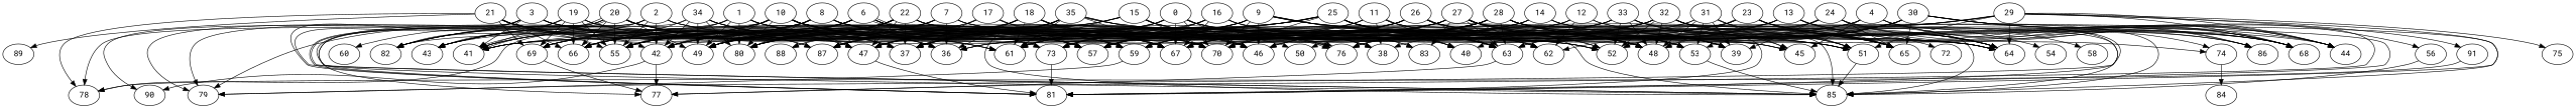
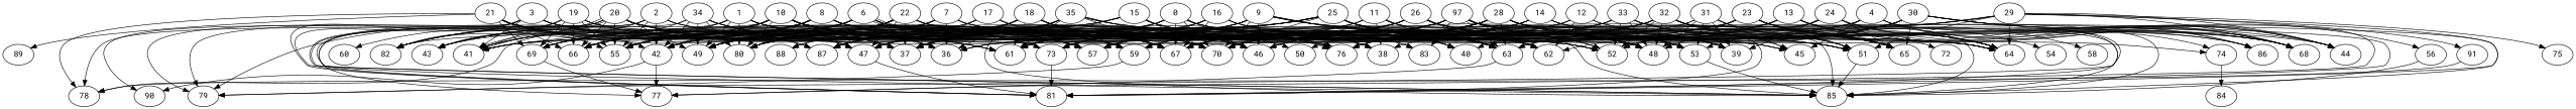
  digraph {
    fontname="Roboto Mono"
    node [alpha=0.13 fontname="Roboto Mono"]
    edge [fontname="Roboto Mono"]
    1 [alpha=0.16]
    37 [alpha=0.15]
    43 [alpha=0.00]
    49 [alpha=0.03]
    55 [alpha=0.18]
    59 [alpha=0.07]
    63 [alpha=0.19]
    67 [alpha=0.04]
    80 [alpha=0.17]
    81 [alpha=0.08]
    79 [alpha=0.09]
    77 [alpha=0.12]
    2 [alpha=0.10]
    41 [alpha=0.07]
    42 [alpha=0.10]
    48 [alpha=0.09]
    65 [alpha=0.14]
    90 [alpha=0.03]
    3 [alpha=0.14]
    40 [alpha=0.05]
    44 [alpha=0.10]
    57 [alpha=0.08]
    70
    78 [alpha=0.02]
    82 [alpha=0.16]
    85 [alpha=0.12]
    4 [alpha=0.15]
    45 [alpha=0.03]
    68 [alpha=0.17]
    74 [alpha=0.10]
    87 [alpha=0.18]
    84 [alpha=0.16]
    n33 [alpha=0.07 label=0]
    39
    46 [alpha=0.17]
    47 [alpha=0.11]
    51 [alpha=0.15]
    73 [alpha=0.05]
    76 [alpha=0.16]
    6 [alpha=0.06]
    52
    64 [alpha=0.10]
    7 [alpha=0.17]
    36 [alpha=0.01]
    53
    66 [alpha=0.19]
    8 [alpha=0.09]
    50
    61 [alpha=0.11]
    69 [alpha=0.11]
    9 [alpha=0.06]
    83
    10 [alpha=0.15]
    60
    11 [alpha=0.07]
    38 [alpha=0.16]
    12 [alpha=0.17]
    58 [alpha=0.14]
    62 [alpha=0.18]
    86 [alpha=0.14]
    13 [alpha=0.18]
    14 [alpha=0.20]
    54
    15 [alpha=0.01]
    16 [alpha=0.09]
    17 [alpha=0.02]
    18 [alpha=0.12]
    19 [alpha=0.07]
    20 [alpha=0.04]
    21 [alpha=0.12]
    89 [alpha=0.15]
    22 [alpha=0.10]
    88 [alpha=0.11]
    23 [alpha=0.04]
    24 [alpha=0.10]
    25
    26 [alpha=0.05]
-   27 [alpha=0.02]
+   27 [alpha=0.02 label=97]
    28 [alpha=0.10]
    72
    29 [alpha=0.05]
    n82 [alpha=0.11 label=91]
    75 [alpha=0.05]
    30 [alpha=0.16]
    56 [alpha=0.19]
    31 [alpha=0.17]
    32 [alpha=0.02]
    33 [alpha=0.19]
    34 [alpha=0.05]
    35 [alpha=0.07]
    1 -> 37
    1 -> 43
    1 -> 49
    1 -> 55
    1 -> 59
    1 -> 63
    1 -> 67
    1 -> 80
    1 -> 81
    59 -> 79
    63 -> 77
    2 -> 55
    2 -> 67
    2 -> 81
    2 -> 79
    2 -> 41
    2 -> 42
    2 -> 48
    2 -> 65
    42 -> 77
    42 -> 90
    3 -> 37
    3 -> 41
    3 -> 90
    3 -> 40
    3 -> 44
    3 -> 57
    3 -> 70
    3 -> 78
    3 -> 82
    3 -> 85
    4 -> 67
    4 -> 77
    4 -> 70
    4 -> 45
    4 -> 68
    4 -> 74
    4 -> 87
    74 -> 84
    n33 -> 43
    n33 -> 63
    n33 -> 67
    n33 -> 41
    n33 -> 70
    n33 -> 39
    n33 -> 46
    n33 -> 47
    n33 -> 51
    n33 -> 73
    n33 -> 76
    47 -> 81
    51 -> 85
    73 -> 81
    6 -> 43
    6 -> 49
    6 -> 55
    6 -> 80
    6 -> 41
    6 -> 57
    6 -> 78
    6 -> 82
    6 -> 45
    6 -> 73
    6 -> 76
    6 -> 76
    6 -> 52
    6 -> 64
    7 -> 43
    7 -> 48
    7 -> 82
    7 -> 87
    7 -> 52
    7 -> 36
    7 -> 53
    7 -> 66
    53 -> 85
    8 -> 43
    8 -> 49
    8 -> 80
    8 -> 41
    8 -> 70
    8 -> 82
    8 -> 39
    8 -> 52
    8 -> 50
    8 -> 61
    8 -> 69
    69 -> 77
    9 -> 37
    9 -> 49
    9 -> 55
    9 -> 63
    9 -> 80
    9 -> 40
    9 -> 70
    9 -> 46
    9 -> 51
    9 -> 73
    9 -> 52
    9 -> 64
    9 -> 83
    10 -> 49
    10 -> 59
    10 -> 67
    10 -> 80
    10 -> 79
    10 -> 77
    10 -> 42
    10 -> 65
    10 -> 70
    10 -> 82
    10 -> 46
    10 -> 47
    10 -> 76
    10 -> 36
    10 -> 61
    10 -> 60
    11 -> 49
    11 -> 59
    11 -> 48
    11 -> 40
    11 -> 45
    11 -> 53
    11 -> 61
    11 -> 38
    12 -> 49
    12 -> 57
    12 -> 46
    12 -> 58
    12 -> 62
    12 -> 86
    13 -> 37
    13 -> 65
    13 -> 44
    13 -> 70
    13 -> 68
    13 -> 52
    13 -> 64
    13 -> 62
    14 -> 49
    14 -> 57
    14 -> 70
    14 -> 68
    14 -> 47
    14 -> 64
    14 -> 54
    15 -> 55
    15 -> 70
    15 -> 87
    15 -> 46
    15 -> 47
    15 -> 61
    15 -> 83
    15 -> 38
    15 -> 62
    16 -> 67
    16 -> 65
    16 -> 57
    16 -> 87
    16 -> 73
    16 -> 69
    16 -> 38
    16 -> 62
    17 -> 37
    17 -> 49
    17 -> 55
    17 -> 67
    17 -> 65
    17 -> 57
    18 -> 37
    18 -> 49
    18 -> 59
    18 -> 67
    18 -> 41
    18 -> 48
    18 -> 70
    18 -> 47
    18 -> 36
    18 -> 61
    18 -> 38
    19 -> 43
    19 -> 55
    19 -> 81
    19 -> 41
    19 -> 45
    19 -> 47
    19 -> 36
    19 -> 66
    19 -> 69
    20 -> 49
    20 -> 55
    20 -> 59
    20 -> 79
    20 -> 41
    20 -> 41
    20 -> 57
    20 -> 82
    20 -> 85
    20 -> 87
    20 -> 51
    20 -> 73
    20 -> 53
    20 -> 66
    21 -> 37
    21 -> 55
    21 -> 63
    21 -> 42
    21 -> 57
    21 -> 78
    21 -> 87
    21 -> 66
    21 -> 69
    21 -> 89
    22 -> 37
    22 -> 43
    22 -> 55
    22 -> 80
    22 -> 42
    22 -> 48
    22 -> 87
    22 -> 47
    22 -> 76
    22 -> 64
    22 -> 66
    22 -> 69
    22 -> 62
    22 -> 88
    23 -> 55
    23 -> 48
    23 -> 65
    23 -> 68
    23 -> 51
    23 -> 64
    23 -> 36
    23 -> 66
    23 -> 86
    24 -> 79
    24 -> 41
    24 -> 48
    24 -> 65
    24 -> 44
    24 -> 57
    24 -> 39
    24 -> 64
    25 -> 37
    25 -> 63
    25 -> 41
    25 -> 48
    25 -> 65
    25 -> 40
    25 -> 57
    25 -> 70
    25 -> 85
    25 -> 39
    25 -> 52
    25 -> 64
    25 -> 66
    25 -> 61
    25 -> 69
    26 -> 59
    26 -> 63
    26 -> 80
    26 -> 41
    26 -> 44
    26 -> 57
    26 -> 39
    26 -> 47
    26 -> 51
    26 -> 64
    26 -> 53
    26 -> 61
    27 -> 37
    27 -> 55
    27 -> 59
    27 -> 63
    27 -> 81
    27 -> 42
    27 -> 48
    27 -> 65
    27 -> 85
    27 -> 74
    27 -> 87
    27 -> 39
    27 -> 47
    27 -> 52
    27 -> 64
    27 -> 83
    27 -> 62
    28 -> 37
    28 -> 55
    28 -> 63
    28 -> 67
    28 -> 65
    28 -> 85
    28 -> 68
    28 -> 39
    28 -> 73
    28 -> 76
    28 -> 36
    28 -> 53
    28 -> 66
    28 -> 61
    28 -> 86
    28 -> 72
    29 -> 63
    29 -> 81
    29 -> 44
    29 -> 68
    29 -> 51
    29 -> 76
    29 -> 64
    29 -> 36
    29 -> 53
    29 -> n82
    29 -> 75
    n82 -> 78
    30 -> 63
    30 -> 67
    30 -> 80
    30 -> 81
    30 -> 65
    30 -> 44
    30 -> 85
    30 -> 76
    30 -> 52
    30 -> 38
    30 -> 86
    30 -> 56
    56 -> 85
    31 -> 67
    31 -> 48
    31 -> 65
    31 -> 40
    31 -> 45
    31 -> 39
    31 -> 51
    31 -> 53
    32 -> 59
    32 -> 81
    32 -> 42
    32 -> 48
    32 -> 82
    32 -> 85
    32 -> 45
    32 -> 68
    32 -> 46
    32 -> 51
    32 -> 52
    32 -> 64
    32 -> 50
    33 -> 80
    33 -> 42
    33 -> 48
    33 -> 85
    33 -> 68
    33 -> 46
    33 -> 51
    33 -> 52
    33 -> 64
    33 -> 69
    34 -> 49
    34 -> 80
    34 -> 42
    34 -> 85
    34 -> 46
    34 -> 47
    34 -> 36
    34 -> 66
    34 -> 61
    35 -> 37
    35 -> 49
    35 -> 63
    35 -> 67
    35 -> 80
    35 -> 70
    35 -> 85
    35 -> 87
    35 -> 46
    35 -> 51
    35 -> 61
    35 -> 88
  }
